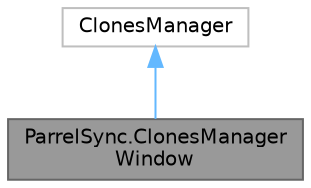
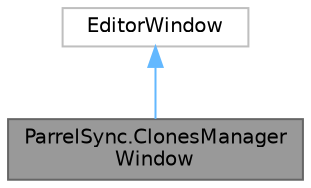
  digraph {
    node [fontname=Helvetica fontsize=10 shape=box style=filled]
    n1 [color=gray40 fillcolor=grey60 fontcolor=black height=0.2 label="ParrelSync.ClonesManager\lWindow" width=0.4]
-   n2 [color=grey75 fillcolor=white height=0.2 label=ClonesManager width=0.4]
+   n2 [color=grey75 fillcolor=white height=0.2 label=EditorWindow width=0.4]
    n2 -> n1 [color=steelblue1 dir=back fontname=Helvetica fontsize=10 labelfontname=Helvetica labelfontsize=10 style=solid]
  }
